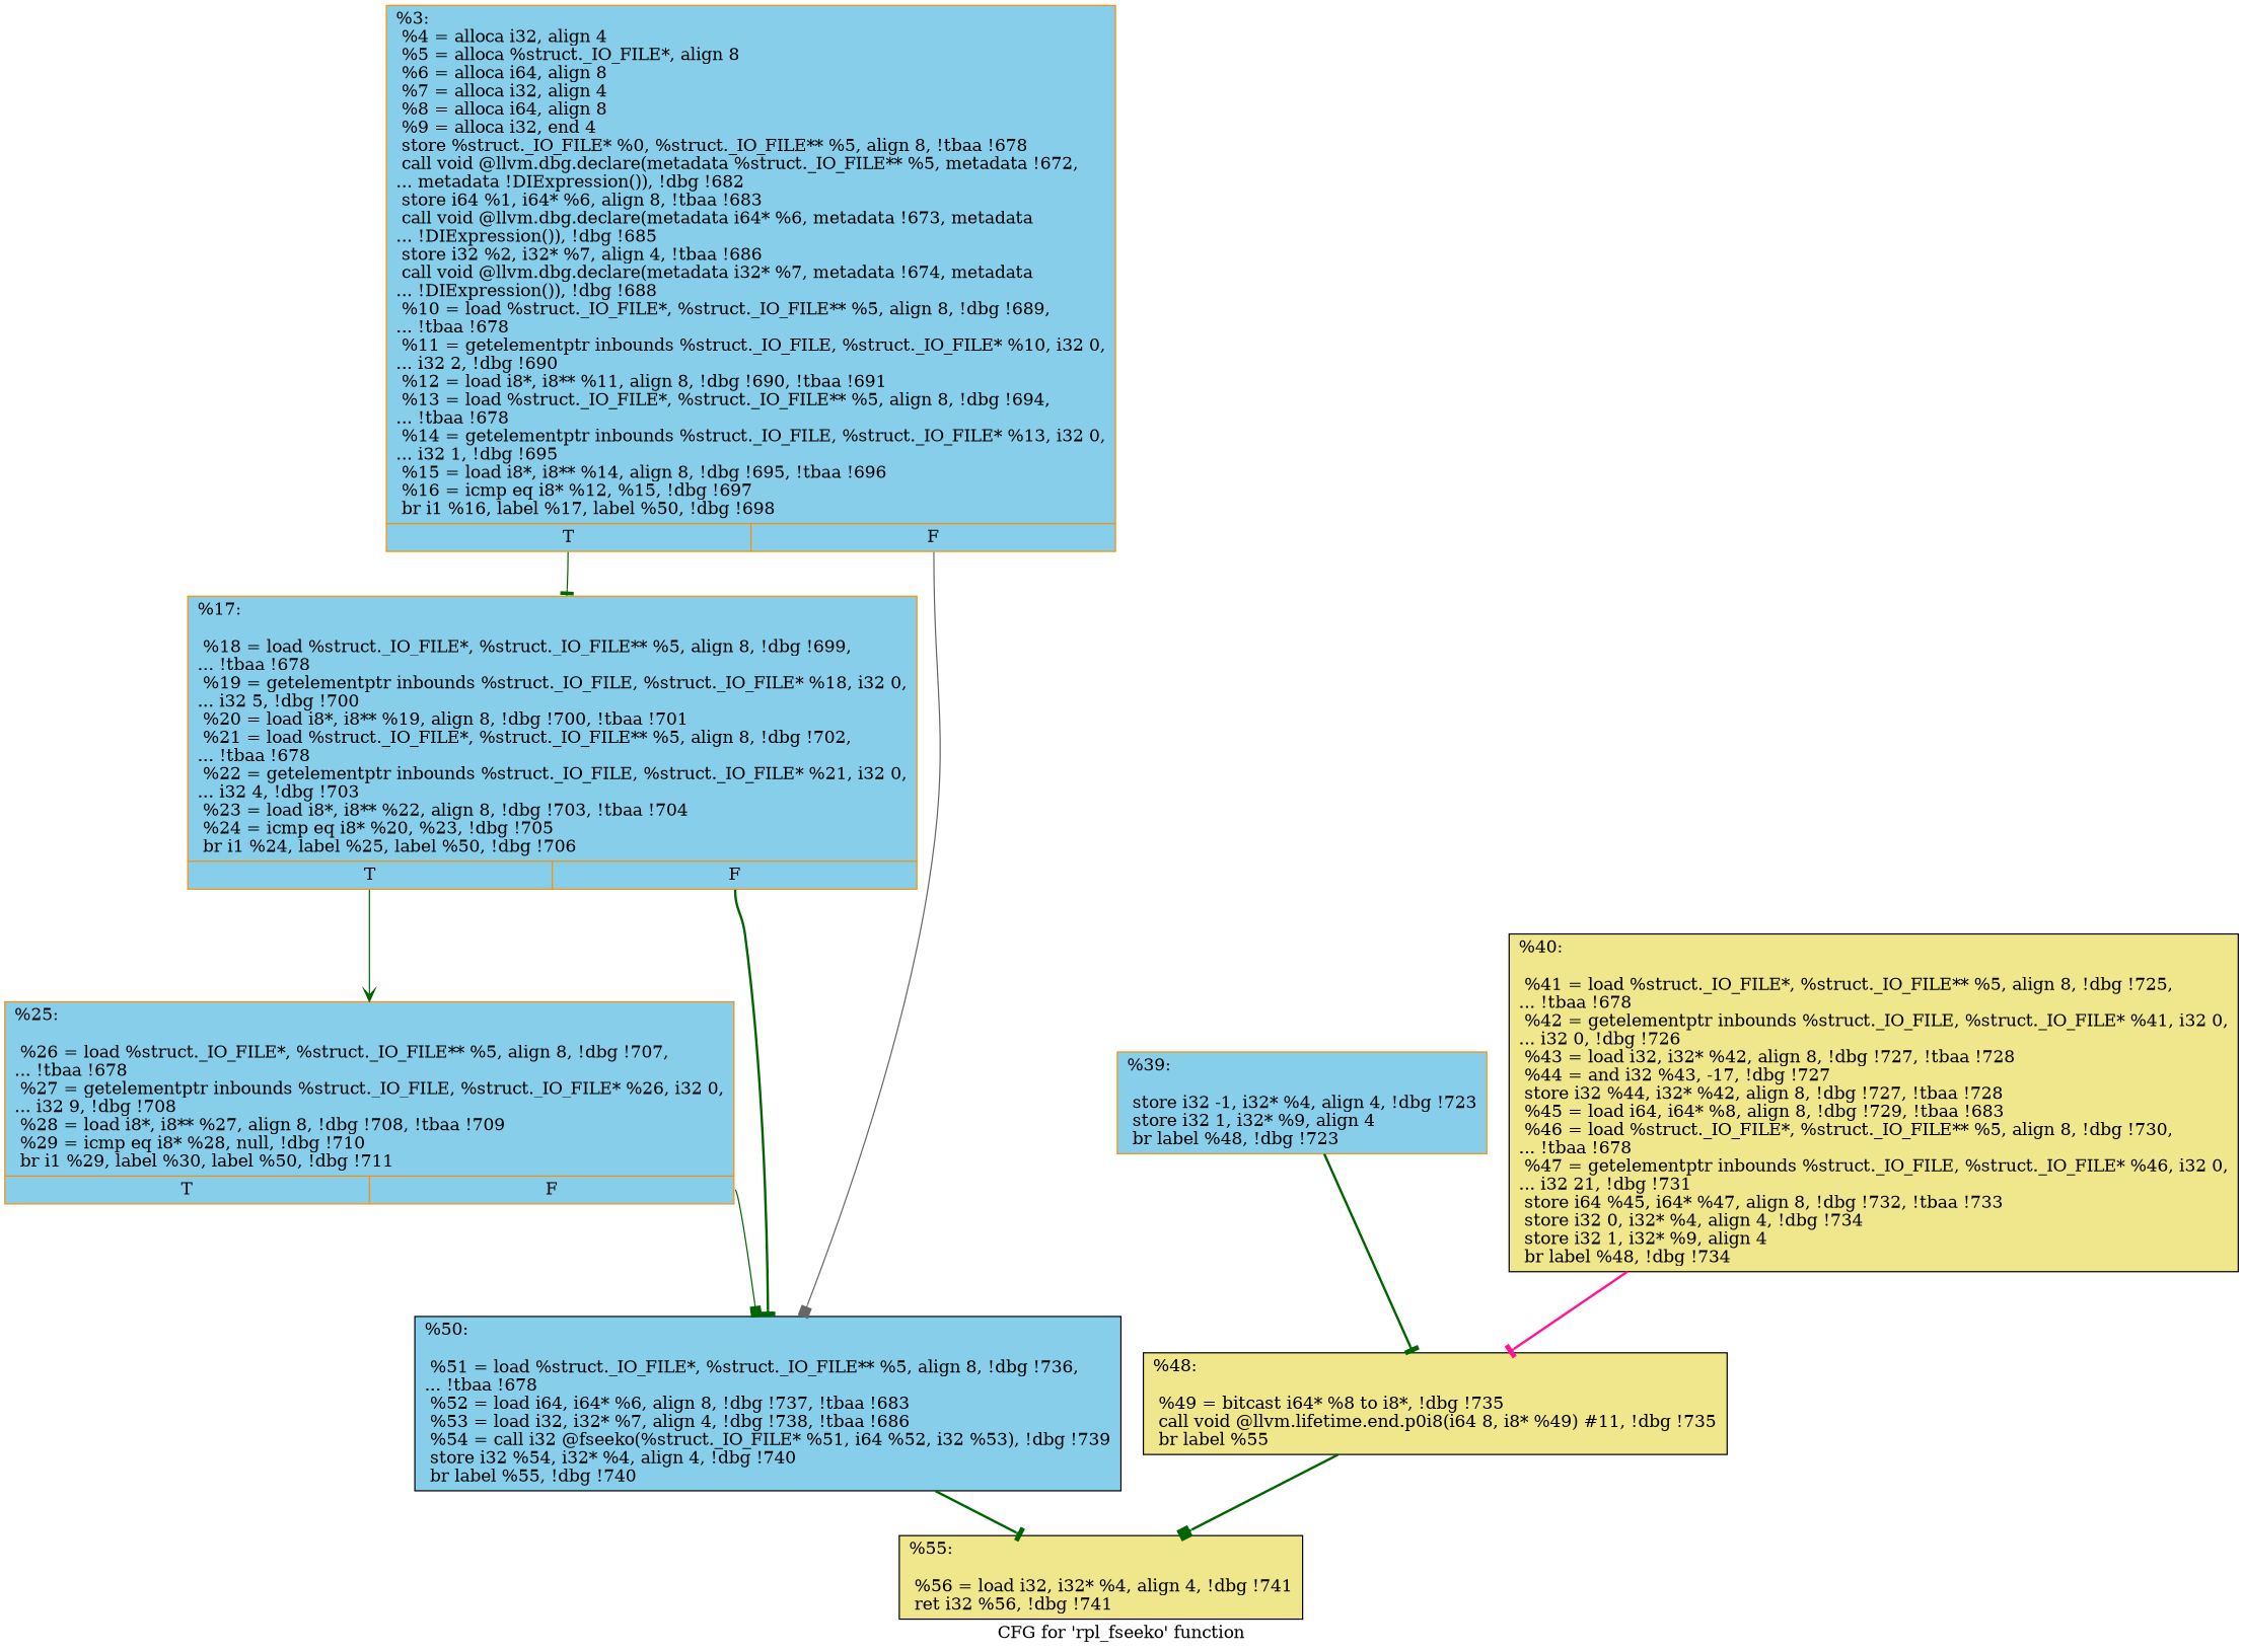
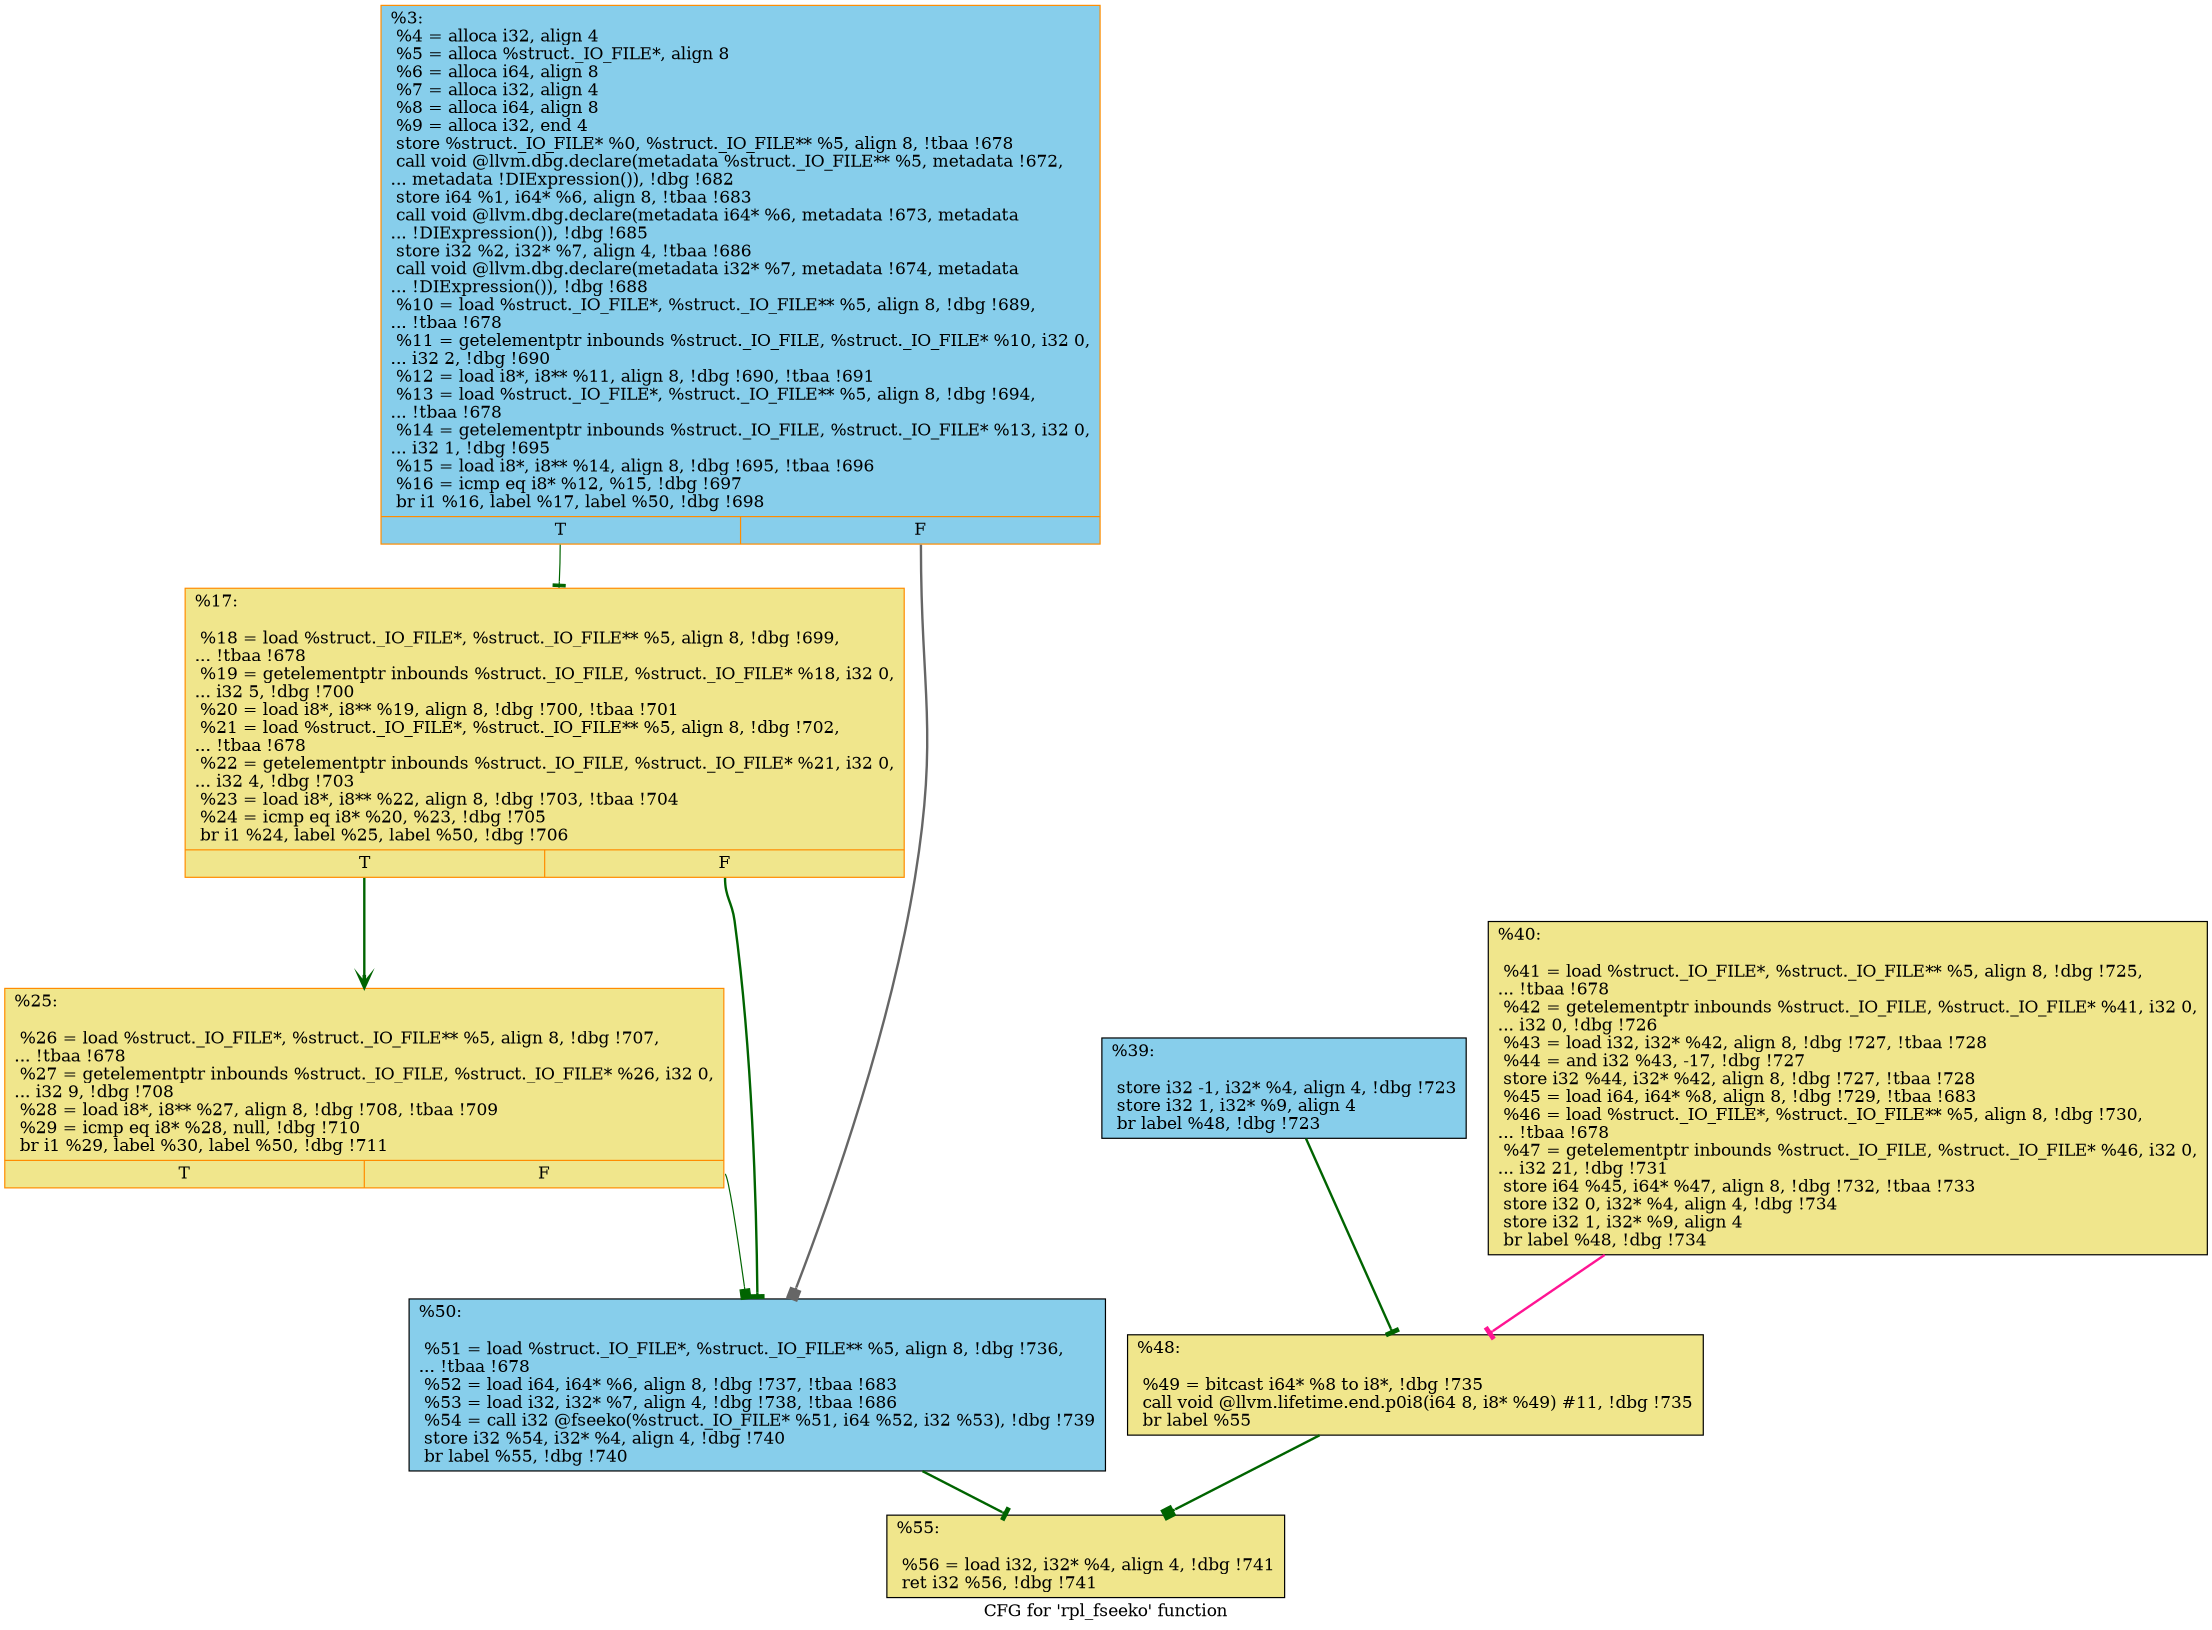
  digraph {
    label="CFG for 'rpl_fseeko' function"
    node [color=darkorange fillcolor=skyblue shape=record style=filled]
    edge [arrowhead=tee color=darkgreen style=bold]
    n1 [label="{%3:\l  %4 = alloca i32, align 4\l  %5 = alloca %struct._IO_FILE*, align 8\l  %6 = alloca i64, align 8\l  %7 = alloca i32, align 4\l  %8 = alloca i64, align 8\l  %9 = alloca i32, end 4\l  store %struct._IO_FILE* %0, %struct._IO_FILE** %5, align 8, !tbaa !678\l  call void @llvm.dbg.declare(metadata %struct._IO_FILE** %5, metadata !672,\l... metadata !DIExpression()), !dbg !682\l  store i64 %1, i64* %6, align 8, !tbaa !683\l  call void @llvm.dbg.declare(metadata i64* %6, metadata !673, metadata\l... !DIExpression()), !dbg !685\l  store i32 %2, i32* %7, align 4, !tbaa !686\l  call void @llvm.dbg.declare(metadata i32* %7, metadata !674, metadata\l... !DIExpression()), !dbg !688\l  %10 = load %struct._IO_FILE*, %struct._IO_FILE** %5, align 8, !dbg !689,\l... !tbaa !678\l  %11 = getelementptr inbounds %struct._IO_FILE, %struct._IO_FILE* %10, i32 0,\l... i32 2, !dbg !690\l  %12 = load i8*, i8** %11, align 8, !dbg !690, !tbaa !691\l  %13 = load %struct._IO_FILE*, %struct._IO_FILE** %5, align 8, !dbg !694,\l... !tbaa !678\l  %14 = getelementptr inbounds %struct._IO_FILE, %struct._IO_FILE* %13, i32 0,\l... i32 1, !dbg !695\l  %15 = load i8*, i8** %14, align 8, !dbg !695, !tbaa !696\l  %16 = icmp eq i8* %12, %15, !dbg !697\l  br i1 %16, label %17, label %50, !dbg !698\l|{<s0>T|<s1>F}}"]
-   n2 [label="{%17:\l\l  %18 = load %struct._IO_FILE*, %struct._IO_FILE** %5, align 8, !dbg !699,\l... !tbaa !678\l  %19 = getelementptr inbounds %struct._IO_FILE, %struct._IO_FILE* %18, i32 0,\l... i32 5, !dbg !700\l  %20 = load i8*, i8** %19, align 8, !dbg !700, !tbaa !701\l  %21 = load %struct._IO_FILE*, %struct._IO_FILE** %5, align 8, !dbg !702,\l... !tbaa !678\l  %22 = getelementptr inbounds %struct._IO_FILE, %struct._IO_FILE* %21, i32 0,\l... i32 4, !dbg !703\l  %23 = load i8*, i8** %22, align 8, !dbg !703, !tbaa !704\l  %24 = icmp eq i8* %20, %23, !dbg !705\l  br i1 %24, label %25, label %50, !dbg !706\l|{<s0>T|<s1>F}}"]
+   n2 [fillcolor=khaki label="{%17:\l\l  %18 = load %struct._IO_FILE*, %struct._IO_FILE** %5, align 8, !dbg !699,\l... !tbaa !678\l  %19 = getelementptr inbounds %struct._IO_FILE, %struct._IO_FILE* %18, i32 0,\l... i32 5, !dbg !700\l  %20 = load i8*, i8** %19, align 8, !dbg !700, !tbaa !701\l  %21 = load %struct._IO_FILE*, %struct._IO_FILE** %5, align 8, !dbg !702,\l... !tbaa !678\l  %22 = getelementptr inbounds %struct._IO_FILE, %struct._IO_FILE* %21, i32 0,\l... i32 4, !dbg !703\l  %23 = load i8*, i8** %22, align 8, !dbg !703, !tbaa !704\l  %24 = icmp eq i8* %20, %23, !dbg !705\l  br i1 %24, label %25, label %50, !dbg !706\l|{<s0>T|<s1>F}}"]
    n3 [color=black label="{%50:\l\l  %51 = load %struct._IO_FILE*, %struct._IO_FILE** %5, align 8, !dbg !736,\l... !tbaa !678\l  %52 = load i64, i64* %6, align 8, !dbg !737, !tbaa !683\l  %53 = load i32, i32* %7, align 4, !dbg !738, !tbaa !686\l  %54 = call i32 @fseeko(%struct._IO_FILE* %51, i64 %52, i32 %53), !dbg !739\l  store i32 %54, i32* %4, align 4, !dbg !740\l  br label %55, !dbg !740\l}"]
-   n4 [label="{%25:\l\l  %26 = load %struct._IO_FILE*, %struct._IO_FILE** %5, align 8, !dbg !707,\l... !tbaa !678\l  %27 = getelementptr inbounds %struct._IO_FILE, %struct._IO_FILE* %26, i32 0,\l... i32 9, !dbg !708\l  %28 = load i8*, i8** %27, align 8, !dbg !708, !tbaa !709\l  %29 = icmp eq i8* %28, null, !dbg !710\l  br i1 %29, label %30, label %50, !dbg !711\l|{<s0>T|<s1>F}}"]
+   n4 [fillcolor=khaki label="{%25:\l\l  %26 = load %struct._IO_FILE*, %struct._IO_FILE** %5, align 8, !dbg !707,\l... !tbaa !678\l  %27 = getelementptr inbounds %struct._IO_FILE, %struct._IO_FILE* %26, i32 0,\l... i32 9, !dbg !708\l  %28 = load i8*, i8** %27, align 8, !dbg !708, !tbaa !709\l  %29 = icmp eq i8* %28, null, !dbg !710\l  br i1 %29, label %30, label %50, !dbg !711\l|{<s0>T|<s1>F}}"]
    n5 [color=black fillcolor=khaki label="{%55:\l\l  %56 = load i32, i32* %4, align 4, !dbg !741\l  ret i32 %56, !dbg !741\l}"]
-   n6 [label="{%39:\l\l  store i32 -1, i32* %4, align 4, !dbg !723\l  store i32 1, i32* %9, align 4\l  br label %48, !dbg !723\l}"]
+   n6 [color=black label="{%39:\l\l  store i32 -1, i32* %4, align 4, !dbg !723\l  store i32 1, i32* %9, align 4\l  br label %48, !dbg !723\l}"]
    n7 [color=black fillcolor=khaki label="{%48:\l\l  %49 = bitcast i64* %8 to i8*, !dbg !735\l  call void @llvm.lifetime.end.p0i8(i64 8, i8* %49) #11, !dbg !735\l  br label %55\l}"]
    n8 [color=black fillcolor=khaki label="{%40:\l\l  %41 = load %struct._IO_FILE*, %struct._IO_FILE** %5, align 8, !dbg !725,\l... !tbaa !678\l  %42 = getelementptr inbounds %struct._IO_FILE, %struct._IO_FILE* %41, i32 0,\l... i32 0, !dbg !726\l  %43 = load i32, i32* %42, align 8, !dbg !727, !tbaa !728\l  %44 = and i32 %43, -17, !dbg !727\l  store i32 %44, i32* %42, align 8, !dbg !727, !tbaa !728\l  %45 = load i64, i64* %8, align 8, !dbg !729, !tbaa !683\l  %46 = load %struct._IO_FILE*, %struct._IO_FILE** %5, align 8, !dbg !730,\l... !tbaa !678\l  %47 = getelementptr inbounds %struct._IO_FILE, %struct._IO_FILE* %46, i32 0,\l... i32 21, !dbg !731\l  store i64 %45, i64* %47, align 8, !dbg !732, !tbaa !733\l  store i32 0, i32* %4, align 4, !dbg !734\l  store i32 1, i32* %9, align 4\l  br label %48, !dbg !734\l}"]
    n1 -> n2 [style=solid tailport=s0]
-   n1 -> n3 [arrowhead=box color=gray40 style=solid tailport=s1]
+   n1 -> n3 [arrowhead=box color=gray40 tailport=s1]
    n2 -> n3 [tailport=s1]
-   n2 -> n4 [arrowhead=vee style=solid tailport=s0]
+   n2 -> n4 [arrowhead=vee tailport=s0]
    n3 -> n5
    n4 -> n3 [arrowhead=box style=solid tailport=s1]
    n6 -> n7
    n7 -> n5 [arrowhead=box]
    n8 -> n7 [color=deeppink]
  }
